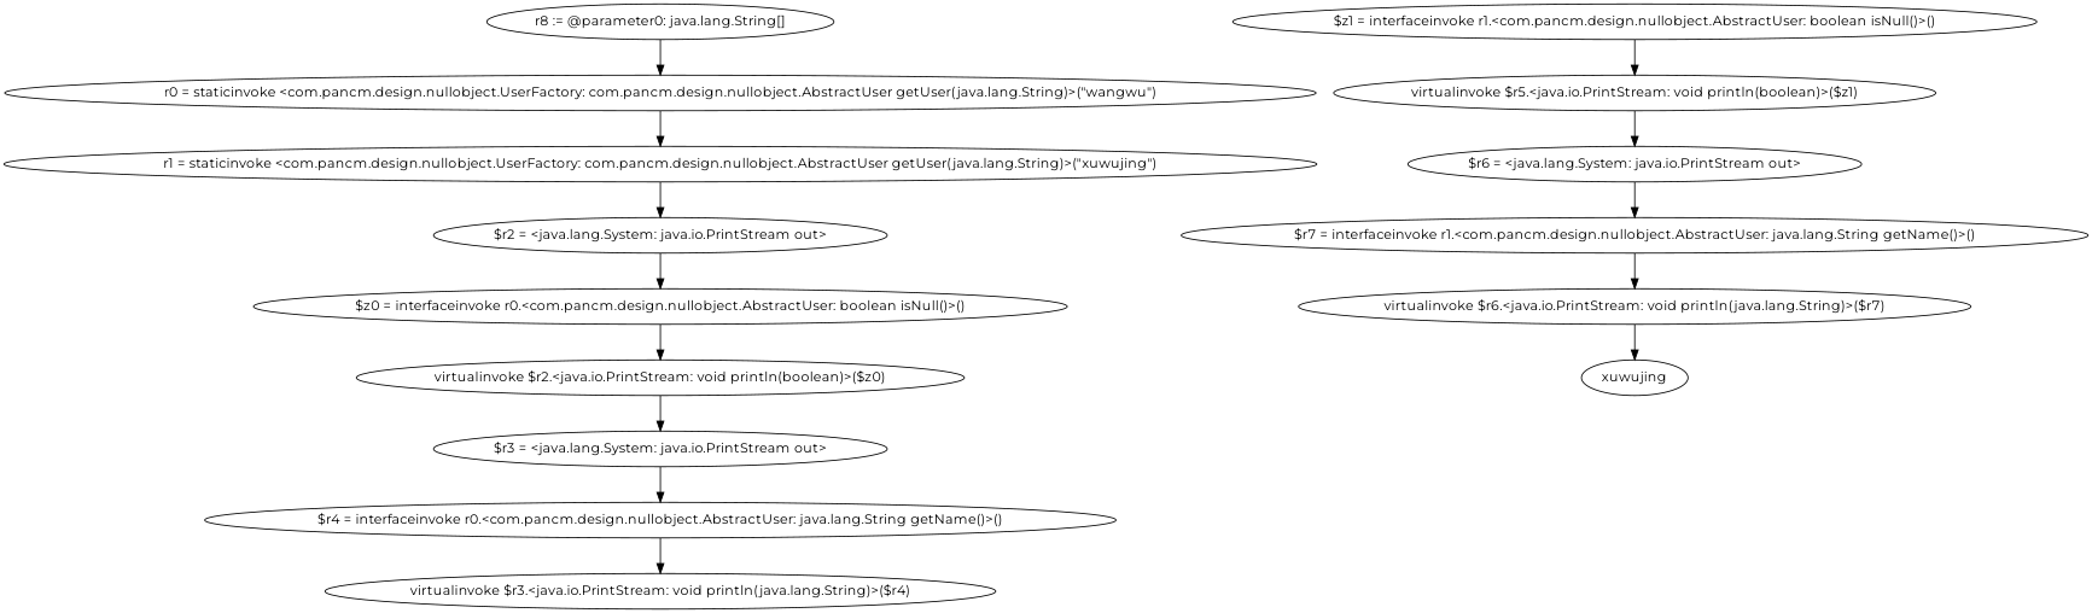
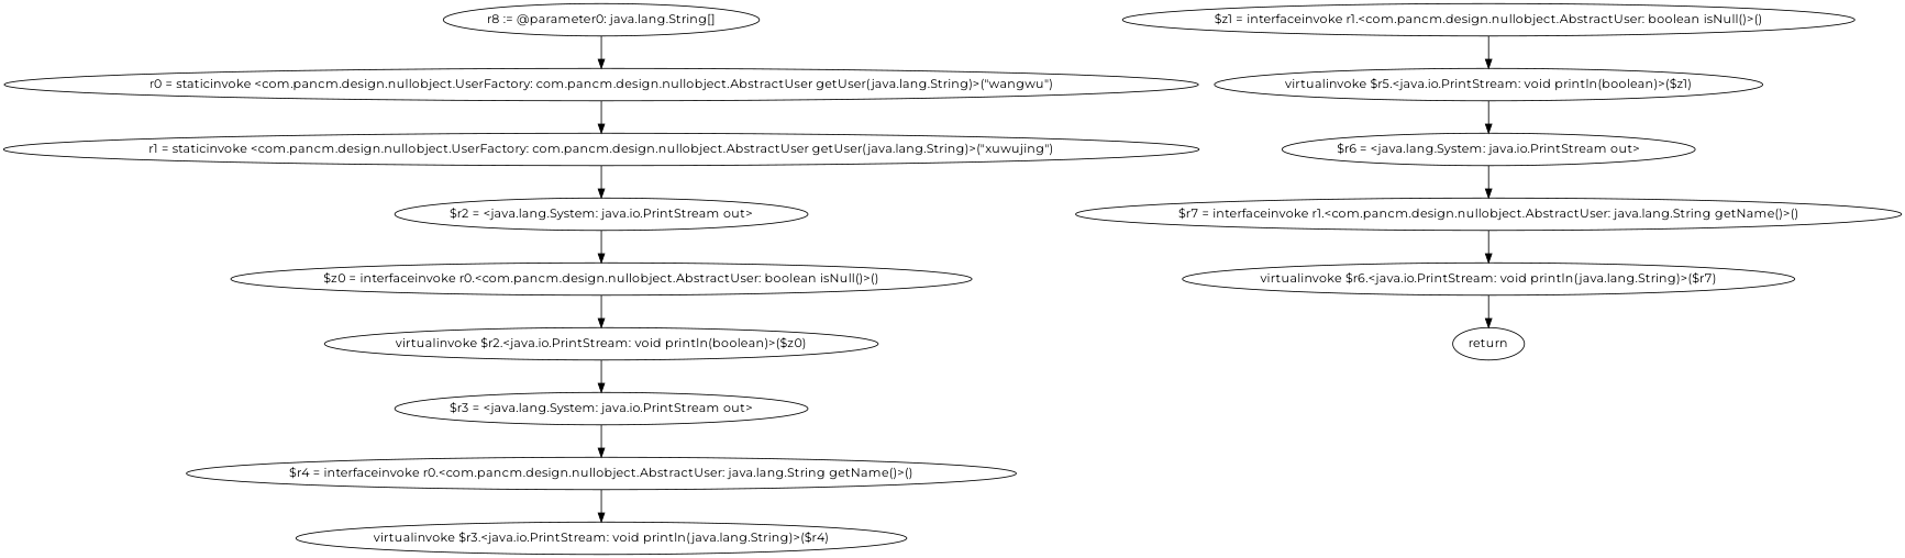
  digraph {
    fontname=Montserrat
    node [fontname=Montserrat]
    edge [fontname=Montserrat]
    "r8 := @parameter0: java.lang.String[]"
    "r0 = staticinvoke <com.pancm.design.nullobject.UserFactory: com.pancm.design.nullobject.AbstractUser getUser(java.lang.String)>(\"wangwu\")"
    "r1 = staticinvoke <com.pancm.design.nullobject.UserFactory: com.pancm.design.nullobject.AbstractUser getUser(java.lang.String)>(\"xuwujing\")"
    "$r2 = <java.lang.System: java.io.PrintStream out>"
    "$z0 = interfaceinvoke r0.<com.pancm.design.nullobject.AbstractUser: boolean isNull()>()"
    "virtualinvoke $r2.<java.io.PrintStream: void println(boolean)>($z0)"
    "$r3 = <java.lang.System: java.io.PrintStream out>"
    "$r4 = interfaceinvoke r0.<com.pancm.design.nullobject.AbstractUser: java.lang.String getName()>()"
    "virtualinvoke $r3.<java.io.PrintStream: void println(java.lang.String)>($r4)"
    "$z1 = interfaceinvoke r1.<com.pancm.design.nullobject.AbstractUser: boolean isNull()>()"
    "virtualinvoke $r5.<java.io.PrintStream: void println(boolean)>($z1)"
    "$r6 = <java.lang.System: java.io.PrintStream out>"
    "$r7 = interfaceinvoke r1.<com.pancm.design.nullobject.AbstractUser: java.lang.String getName()>()"
    "virtualinvoke $r6.<java.io.PrintStream: void println(java.lang.String)>($r7)"
-   return [label=xuwujing]
+   return
    "r8 := @parameter0: java.lang.String[]" -> "r0 = staticinvoke <com.pancm.design.nullobject.UserFactory: com.pancm.design.nullobject.AbstractUser getUser(java.lang.String)>(\"wangwu\")"
    "r0 = staticinvoke <com.pancm.design.nullobject.UserFactory: com.pancm.design.nullobject.AbstractUser getUser(java.lang.String)>(\"wangwu\")" -> "r1 = staticinvoke <com.pancm.design.nullobject.UserFactory: com.pancm.design.nullobject.AbstractUser getUser(java.lang.String)>(\"xuwujing\")"
    "r1 = staticinvoke <com.pancm.design.nullobject.UserFactory: com.pancm.design.nullobject.AbstractUser getUser(java.lang.String)>(\"xuwujing\")" -> "$r2 = <java.lang.System: java.io.PrintStream out>"
    "$r2 = <java.lang.System: java.io.PrintStream out>" -> "$z0 = interfaceinvoke r0.<com.pancm.design.nullobject.AbstractUser: boolean isNull()>()"
    "$z0 = interfaceinvoke r0.<com.pancm.design.nullobject.AbstractUser: boolean isNull()>()" -> "virtualinvoke $r2.<java.io.PrintStream: void println(boolean)>($z0)"
    "virtualinvoke $r2.<java.io.PrintStream: void println(boolean)>($z0)" -> "$r3 = <java.lang.System: java.io.PrintStream out>"
    "$r3 = <java.lang.System: java.io.PrintStream out>" -> "$r4 = interfaceinvoke r0.<com.pancm.design.nullobject.AbstractUser: java.lang.String getName()>()"
    "$r4 = interfaceinvoke r0.<com.pancm.design.nullobject.AbstractUser: java.lang.String getName()>()" -> "virtualinvoke $r3.<java.io.PrintStream: void println(java.lang.String)>($r4)"
    "$z1 = interfaceinvoke r1.<com.pancm.design.nullobject.AbstractUser: boolean isNull()>()" -> "virtualinvoke $r5.<java.io.PrintStream: void println(boolean)>($z1)"
    "virtualinvoke $r5.<java.io.PrintStream: void println(boolean)>($z1)" -> "$r6 = <java.lang.System: java.io.PrintStream out>"
    "$r6 = <java.lang.System: java.io.PrintStream out>" -> "$r7 = interfaceinvoke r1.<com.pancm.design.nullobject.AbstractUser: java.lang.String getName()>()"
    "$r7 = interfaceinvoke r1.<com.pancm.design.nullobject.AbstractUser: java.lang.String getName()>()" -> "virtualinvoke $r6.<java.io.PrintStream: void println(java.lang.String)>($r7)"
    "virtualinvoke $r6.<java.io.PrintStream: void println(java.lang.String)>($r7)" -> return
  }
